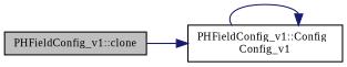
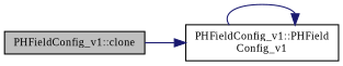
  digraph {
    rankdir=LR
    fontname="Liberation Serif"
    node [color=black fontname="Liberation Serif" fontsize=10 shape=record]
    edge [color=midnightblue fontname="Liberation Serif" fontsize=10 labelfontname=FreeSans labelfontsize=10 style=solid]
    n1 [fillcolor=grey75 fontcolor=black height=0.2 label="PHFieldConfig_v1::clone" style=filled width=0.4]
-   n2 [height=0.2 label="PHFieldConfig_v1::Config\lConfig_v1" width=0.4]
+   n2 [height=0.2 label="PHFieldConfig_v1::PHField\lConfig_v1" width=0.4]
    n1 -> n2
    n2 -> n2
  }
